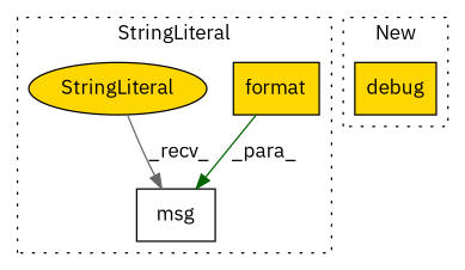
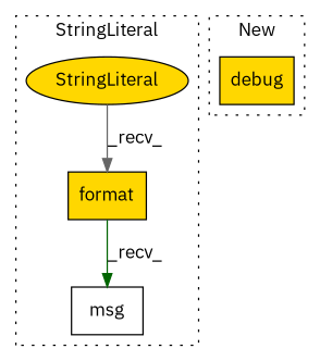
  digraph {
    fontname="IBM Plex Sans"
    node [a=32 fillcolor=gold fontname="IBM Plex Sans" s=3590 shape=box style=filled]
    edge [fontname="IBM Plex Sans"]
    n1 [fillcolor=white l="4,1" label=msg s="3586,3674"]
    n2 [l="7,1" label=format s="3657,3673"]
    n3 [a=45 l=66 label=StringLiteral shape=ellipse]
    n4 [l=7 label=debug]
    subgraph cluster_1 {
      label=StringLiteral
      style=dotted
      n1
      n2
      n3
    }
    subgraph cluster_2 {
      label=New
      style=dotted
      n4
    }
-   n2 -> n1 [color=darkgreen label=_para_]
-   n3 -> n1 [color=gray40 label=_recv_]
+   n2 -> n1 [color=darkgreen label=_recv_]
+   n3 -> n2 [color=gray40 label=_recv_]
  }
